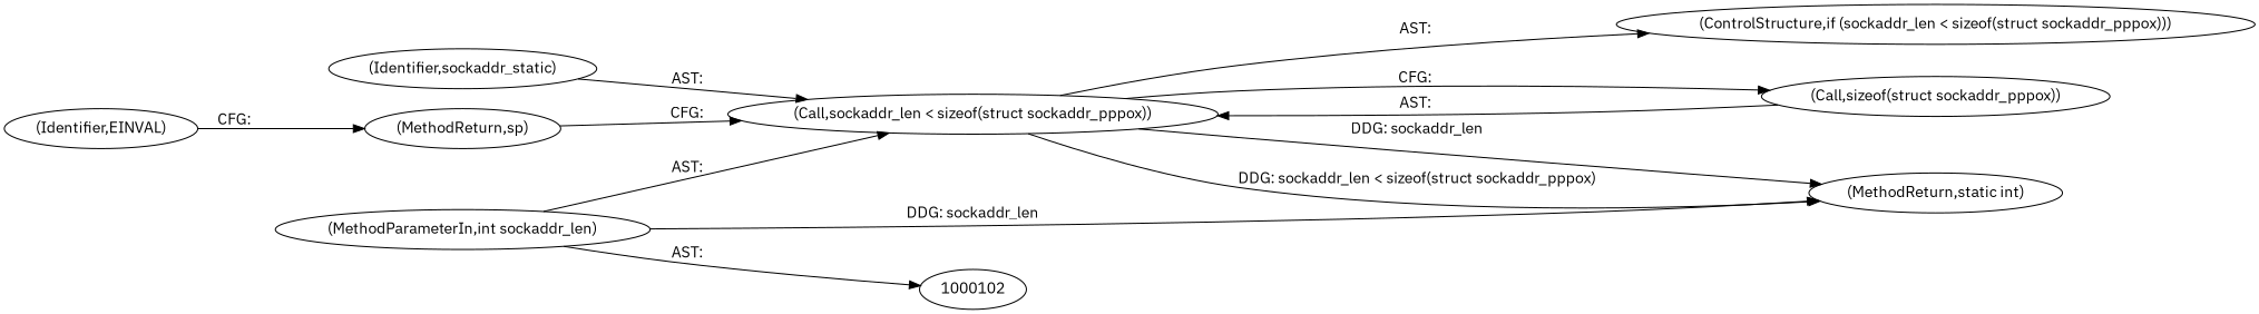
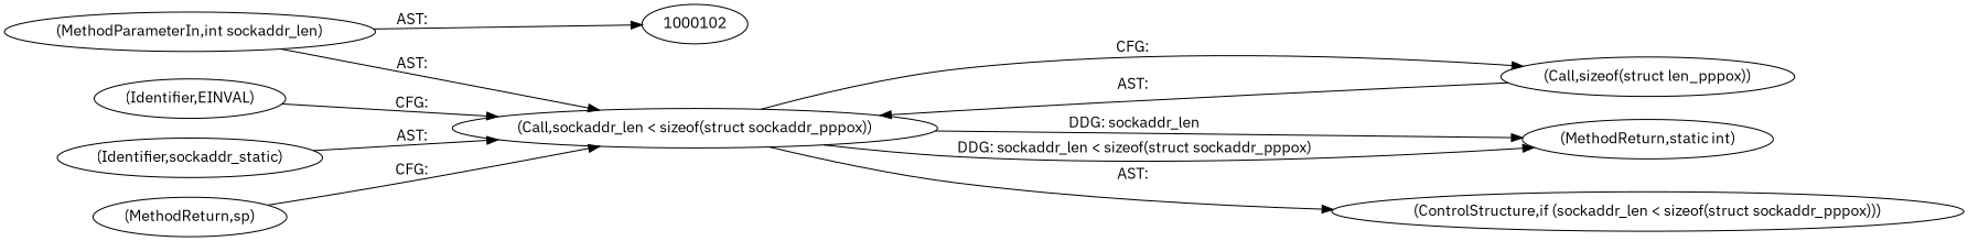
  digraph {
    fontname="IBM Plex Sans"
    rankdir=LR
    node [fontname="IBM Plex Sans"]
    edge [fontname="IBM Plex Sans"]
    n1 [label="(Call,sockaddr_len < sizeof(struct sockaddr_pppox))"]
-   n2 [label="(Call,sizeof(struct sockaddr_pppox))"]
+   n2 [label="(Call,sizeof(struct len_pppox))"]
    n3 [label="(MethodReturn,static int)"]
    n4 [label="(ControlStructure,if (sockaddr_len < sizeof(struct sockaddr_pppox)))"]
    n5 [label="(MethodParameterIn,int sockaddr_len)"]
    1000102
    n7 [label="(Identifier,EINVAL)"]
    n8 [label="(Identifier,sockaddr_static)"]
    n9 [label="(MethodReturn,sp)"]
    n1 -> n2 [label="CFG: "]
    n1 -> n3 [label="DDG: sockaddr_len"]
    n1 -> n3 [label="DDG: sockaddr_len < sizeof(struct sockaddr_pppox)"]
    n1 -> n4 [label="AST: "]
    n2 -> n1 [label="AST: "]
    n5 -> n1 [label="AST: "]
-   n5 -> n3 [label="DDG: sockaddr_len"]
    n5 -> 1000102 [label="AST: "]
-   n7 -> n9 [label="CFG: "]
+   n7 -> n1 [label="CFG: "]
    n8 -> n1 [label="AST: "]
    n9 -> n1 [label="CFG: "]
  }
